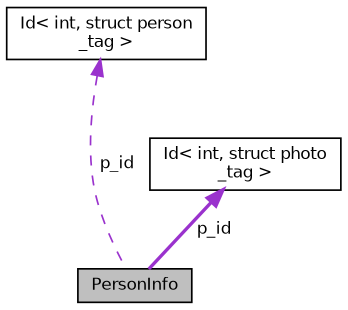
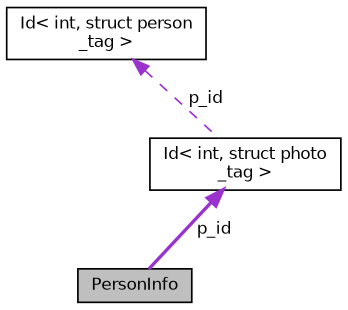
  digraph {
    node [color=black fillcolor=white fontname=Helvetica fontsize=10 shape=record style=filled]
    edge [color=darkorchid3 dir=back fontname=Helvetica fontsize=10 labelfontname=Helvetica labelfontsize=10]
    n1 [fillcolor=grey75 fontcolor=black height=0.2 label=PersonInfo width=0.4]
    n2 [height=0.2 label="Id\< int, struct photo\l_tag \>" width=0.4]
    n3 [height=0.2 label="Id\< int, struct person\l_tag \>" width=0.4]
    n2 -> n1 [label=" p_id" style=bold]
-   n3 -> n1 [label=" p_id" style=dashed]
+   n3 -> n2 [label=" p_id" style=dashed]
  }
